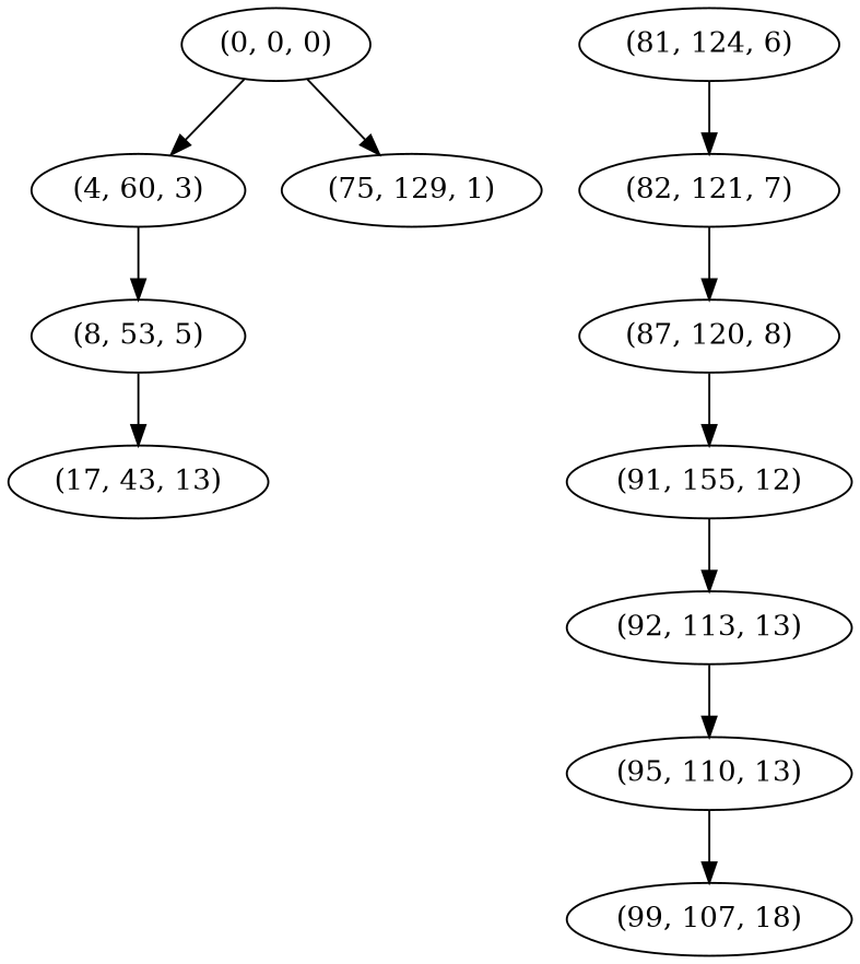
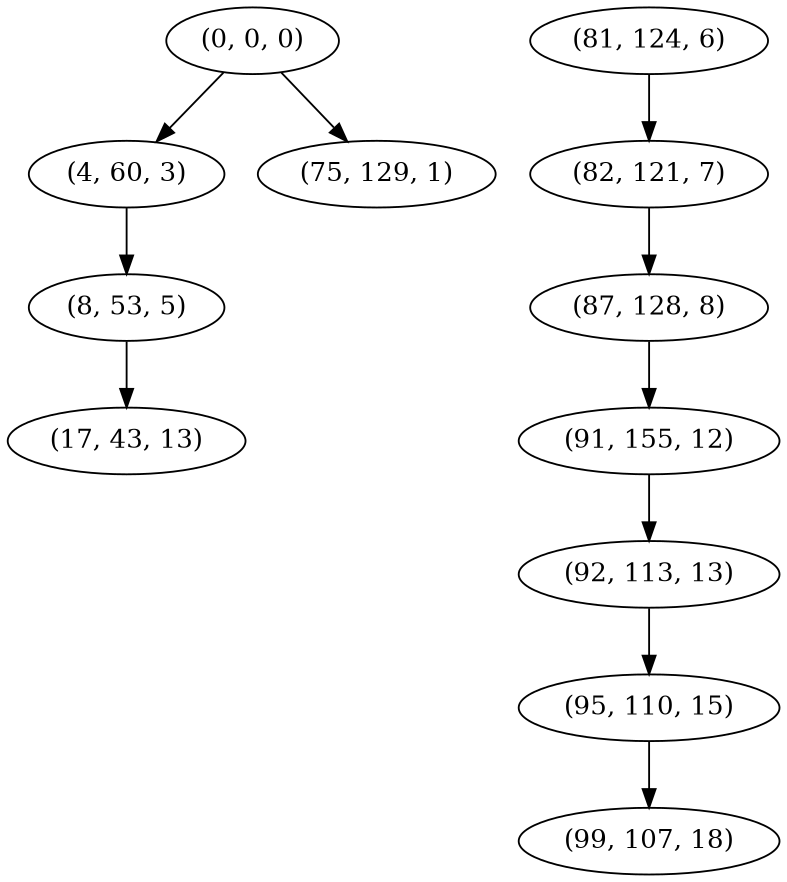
  digraph {
    "(0, 0, 0)"
    "(4, 60, 3)"
    "(75, 129, 1)"
    "(8, 53, 5)"
    "(17, 43, 13)"
    "(81, 124, 6)"
    "(82, 121, 7)"
-   "(87, 120, 8)"
+   "(87, 120, 8)" [label="(87, 128, 8)"]
    n9 [label="(91, 155, 12)"]
    "(92, 113, 13)"
-   "(95, 110, 15)" [label="(95, 110, 13)"]
+   "(95, 110, 15)"
    "(99, 107, 18)"
    "(0, 0, 0)" -> "(4, 60, 3)"
    "(0, 0, 0)" -> "(75, 129, 1)"
    "(4, 60, 3)" -> "(8, 53, 5)"
    "(8, 53, 5)" -> "(17, 43, 13)"
    "(81, 124, 6)" -> "(82, 121, 7)"
    "(82, 121, 7)" -> "(87, 120, 8)"
    "(87, 120, 8)" -> n9
    n9 -> "(92, 113, 13)"
    "(92, 113, 13)" -> "(95, 110, 15)"
    "(95, 110, 15)" -> "(99, 107, 18)"
  }
